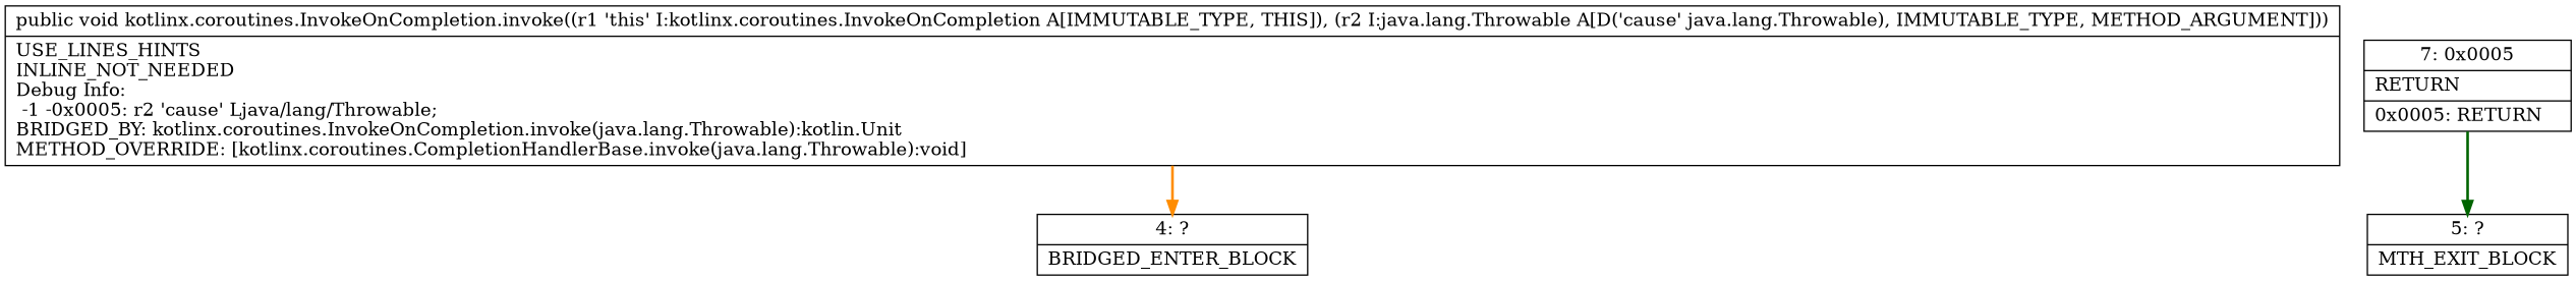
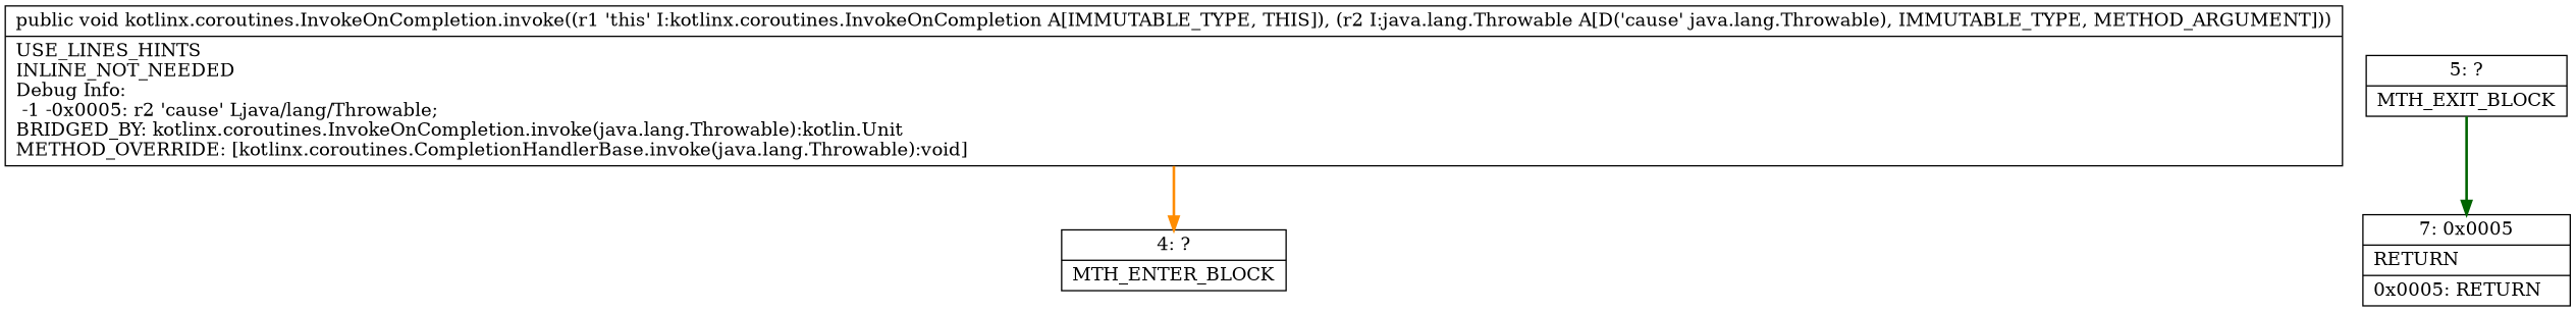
  digraph {
    node [shape=record]
    edge [arrowhead=normal style=bold]
-   n1 [label="{4\:\ ?|BRIDGED_ENTER_BLOCK\l}"]
+   n1 [label="{4\:\ ?|MTH_ENTER_BLOCK\l}"]
    n2 [label="{7\:\ 0x0005|RETURN\l|0x0005: RETURN   \l}"]
    n3 [label="{5\:\ ?|MTH_EXIT_BLOCK\l}"]
    n4 [label="{public void kotlinx.coroutines.InvokeOnCompletion.invoke((r1 'this' I:kotlinx.coroutines.InvokeOnCompletion A[IMMUTABLE_TYPE, THIS]), (r2 I:java.lang.Throwable A[D('cause' java.lang.Throwable), IMMUTABLE_TYPE, METHOD_ARGUMENT]))  | USE_LINES_HINTS\lINLINE_NOT_NEEDED\lDebug Info:\l  \-1 \-0x0005: r2 'cause' Ljava\/lang\/Throwable;\lBRIDGED_BY: kotlinx.coroutines.InvokeOnCompletion.invoke(java.lang.Throwable):kotlin.Unit\lMETHOD_OVERRIDE: [kotlinx.coroutines.CompletionHandlerBase.invoke(java.lang.Throwable):void]\l}"]
-   n2 -> n3 [color=darkgreen]
+   n3 -> n2 [color=darkgreen]
    n4 -> n1 [color=darkorange]
  }
